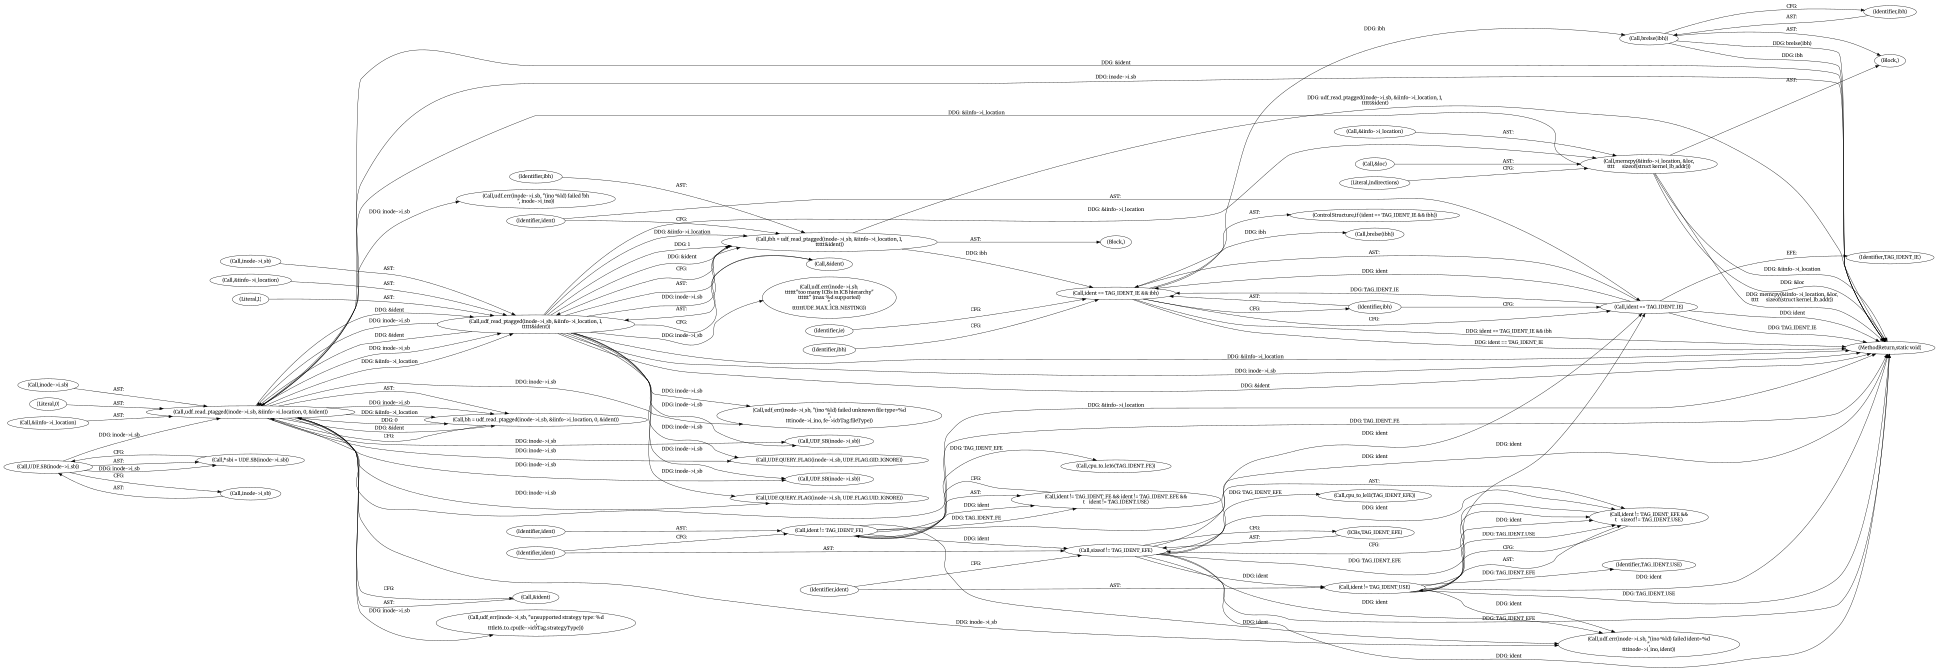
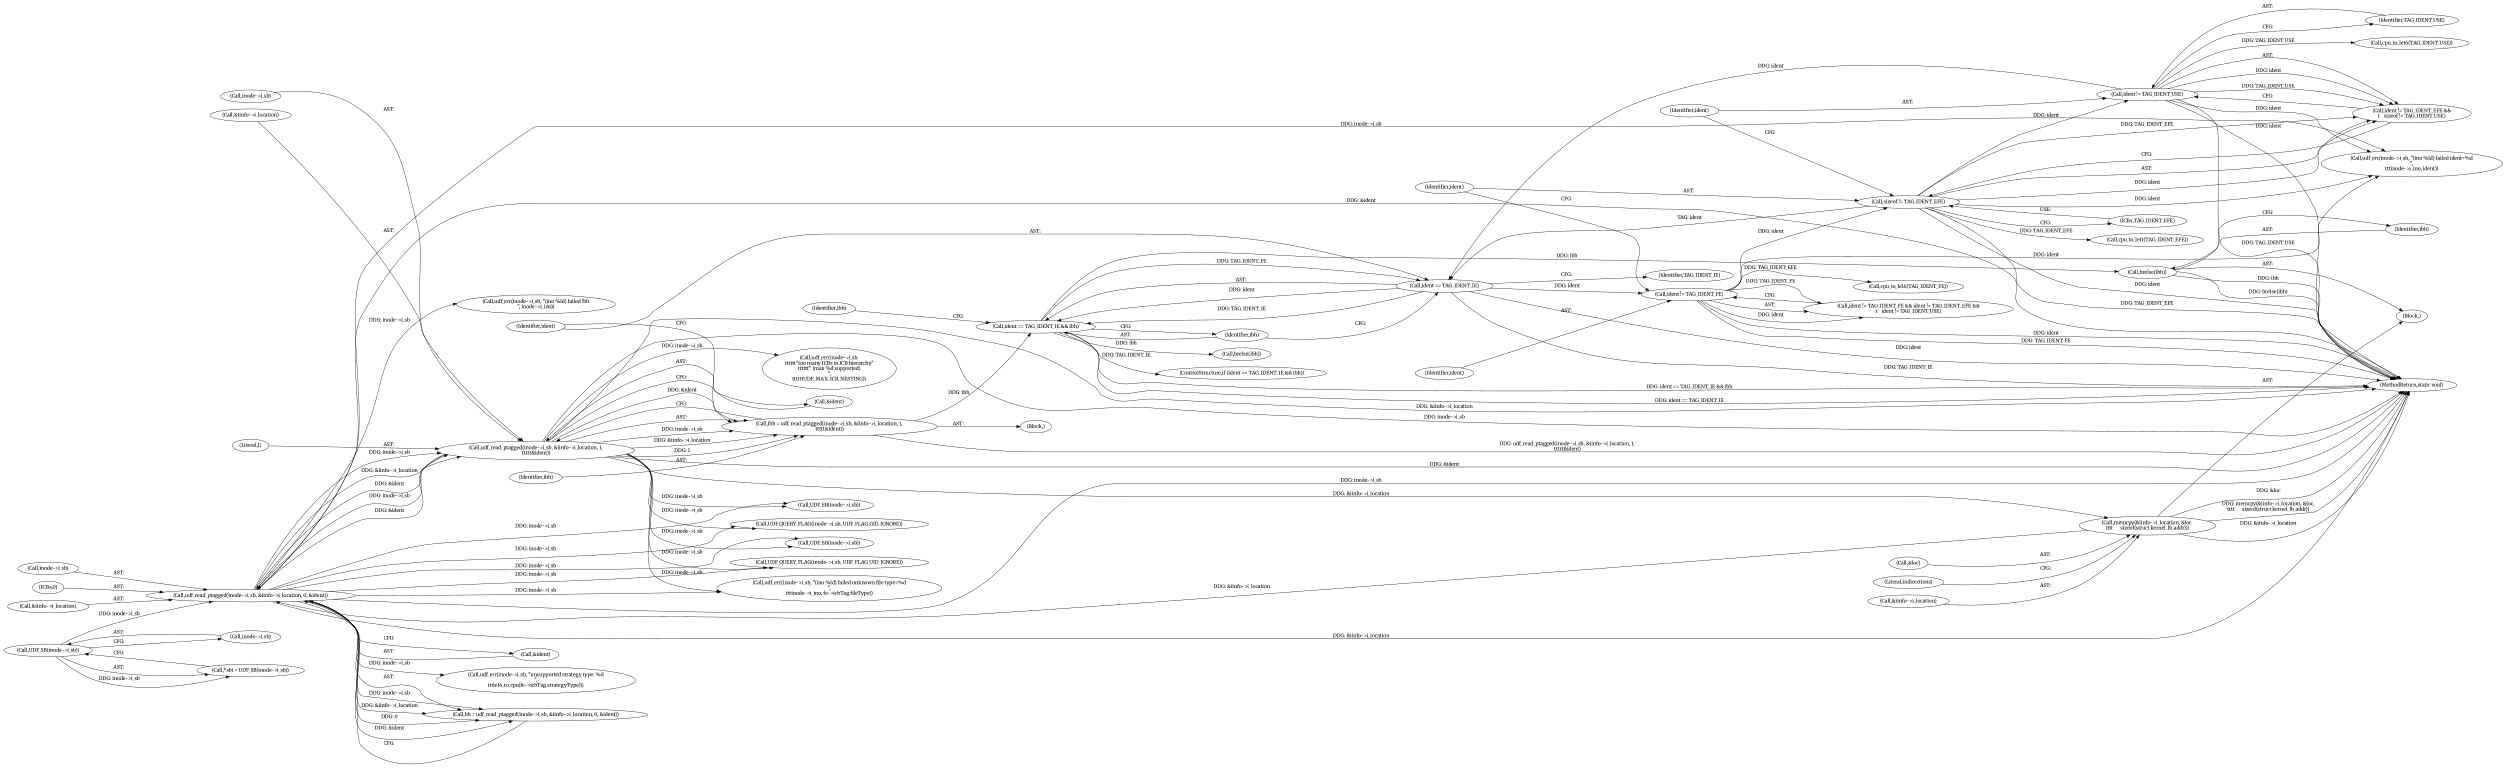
  digraph {
    fontname=Merriweather
    rankdir=LR
    node [fontname=Merriweather]
    edge [fontname=Merriweather]
    n1 [label="(Call,brelse(ibh))"]
    n2 [label="(MethodReturn,static void)"]
    n3 [label="(Block,)"]
    n4 [label="(Identifier,ibh)"]
    n5 [label="(Call,ident == TAG_IDENT_IE && ibh)"]
    n6 [label="(Call,ident == TAG_IDENT_IE)"]
    n7 [label="(ControlStructure,if (ident == TAG_IDENT_IE && ibh))"]
    n8 [label="(Call,brelse(ibh))"]
    n9 [label="(Identifier,ibh)"]
    n10 [label="(Call,ident != TAG_IDENT_FE)"]
    n11 [label="(Identifier,TAG_IDENT_IE)"]
    n12 [label="(Call,udf_err(inode->i_sb, \"(ino %ld) failed ident=%d\n\",\n\t\t\tinode->i_ino, ident))"]
    n13 [label="(Call,sizeof != TAG_IDENT_EFE)"]
    n14 [label="(Call,cpu_to_le16(TAG_IDENT_FE))"]
    n15 [label="(Call,ident != TAG_IDENT_FE && ident != TAG_IDENT_EFE &&\n\t    ident != TAG_IDENT_USE)"]
    n16 [label="(Call,ident != TAG_IDENT_USE)"]
    n17 [label="(Identifier,TAG_IDENT_USE)"]
+   n18 [label="(Call,cpu_to_le16(TAG_IDENT_USE))"]
    n19 [label="(Call,ident != TAG_IDENT_EFE &&\n\t    sizeof != TAG_IDENT_USE)"]
    n20 [label="(ICBs,TAG_IDENT_EFE)"]
    n21 [label="(Call,cpu_to_le11(TAG_IDENT_EFE))"]
    n22 [label="(Call,ibh = udf_read_ptagged(inode->i_sb, &iinfo->i_location, 1,\n \t\t\t\t\t&ident))"]
    n23 [label="(Call,udf_read_ptagged(inode->i_sb, &iinfo->i_location, 1,\n \t\t\t\t\t&ident))"]
    n24 [label="(Block,)"]
    n25 [label="(Call,udf_read_ptagged(inode->i_sb, &iinfo->i_location, 0, &ident))"]
    n26 [label="(Call,memcpy(&iinfo->i_location, &loc,\n\t\t\t\t       sizeof(struct kernel_lb_addr)))"]
    n27 [label="(Call,udf_err(inode->i_sb,\n\t\t\t\t\t\t\"too many ICBs in ICB hierarchy\"\n\t\t\t\t\t\t\" (max %d supported)\n\",\n\t\t\t\t\t\tUDF_MAX_ICB_NESTING))"]
    n28 [label="(Call,UDF_QUERY_FLAG(inode->i_sb, UDF_FLAG_GID_IGNORE))"]
    n29 [label="(Call,UDF_SB(inode->i_sb))"]
    n30 [label="(Call,UDF_QUERY_FLAG(inode->i_sb, UDF_FLAG_UID_IGNORE))"]
    n31 [label="(Call,&ident)"]
    n32 [label="(Call,udf_err(inode->i_sb, \"(ino %ld) failed unknown file type=%d\n\",\n\t\t\tinode->i_ino, fe->icbTag.fileType))"]
    n33 [label="(Call,UDF_SB(inode->i_sb))"]
    n34 [label="(Call,&ident)"]
    n35 [label="(Call,udf_err(inode->i_sb, \"unsupported strategy type: %d\n\",\n\t\t\tle16_to_cpu(fe->icbTag.strategyType)))"]
    n36 [label="(Call,bh = udf_read_ptagged(inode->i_sb, &iinfo->i_location, 0, &ident))"]
    n37 [label="(Call,udf_err(inode->i_sb, \"(ino %ld) failed !bh\n\", inode->i_ino))"]
    n38 [label="(Call,UDF_SB(inode->i_sb))"]
    n39 [label="(Call,*sbi = UDF_SB(inode->i_sb))"]
    n40 [label="(Call,inode->i_sb)"]
    n41 [label="(Call,inode->i_sb)"]
    n42 [label="(Call,&iinfo->i_location)"]
    n43 [label="(Call,&loc)"]
    n44 [label="(Literal,indirections)"]
    n45 [label="(Identifier,ident)"]
    n46 [label="(Identifier,ibh)"]
    n47 [label="(Identifier,ident)"]
    n48 [label="(Call,inode->i_sb)"]
    n49 [label="(Call,&iinfo->i_location)"]
-   n50 [label="(Literal,0)"]
+   n50 [label="(ICBs,0)"]
    n51 [label="(Identifier,ident)"]
    n52 [label="(Identifier,ident)"]
    n53 [label="(Identifier,ibh)"]
-   n54 [label="(Identifier,ie)"]
    n55 [label="(Call,&iinfo->i_location)"]
    n56 [label="(Literal,1)"]
    n1 -> n2 [label="DDG: ibh"]
    n1 -> n2 [label="DDG: brelse(ibh)"]
    n1 -> n3 [label="AST: "]
    n1 -> n4 [label="CFG: "]
    n4 -> n1 [label="AST: "]
    n5 -> n1 [label="DDG: ibh"]
    n5 -> n2 [label="DDG: ident == TAG_IDENT_IE && ibh"]
    n5 -> n2 [label="DDG: ident == TAG_IDENT_IE"]
-   n5 -> n6 [label="CFG: "]
-   n5 -> n7 [label="AST: "]
+   n5 -> n6 [label="DDG: TAG_IDENT_FE"]
+   n5 -> n7 [label="DDG: TAG_IDENT_IE"]
    n5 -> n8 [label="DDG: ibh"]
    n5 -> n9 [label="CFG: "]
    n6 -> n2 [label="DDG: ident"]
    n6 -> n2 [label="DDG: TAG_IDENT_IE"]
    n6 -> n5 [label="AST: "]
    n6 -> n5 [label="DDG: ident"]
    n6 -> n5 [label="DDG: TAG_IDENT_IE"]
-   n6 -> n11 [label="EFE: "]
+   n6 -> n10 [label="DDG: ident"]
+   n6 -> n11 [label="CFG: "]
    n9 -> n5 [label="AST: "]
    n9 -> n6 [label="CFG: "]
    n10 -> n2 [label="DDG: ident"]
    n10 -> n2 [label="DDG: TAG_IDENT_FE"]
    n10 -> n12 [label="DDG: ident"]
    n10 -> n13 [label="DDG: ident"]
    n10 -> n14 [label="DDG: TAG_IDENT_EFE"]
    n10 -> n15 [label="AST: "]
    n10 -> n15 [label="DDG: ident"]
    n10 -> n15 [label="DDG: TAG_IDENT_FE"]
    n13 -> n2 [label="DDG: ident"]
    n13 -> n2 [label="DDG: TAG_IDENT_EFE"]
-   n13 -> n6 [label="DDG: ident"]
+   n13 -> n6 [label="TAG: ident"]
    n13 -> n12 [label="DDG: ident"]
    n13 -> n16 [label="DDG: ident"]
    n13 -> n19 [label="AST: "]
    n13 -> n19 [label="DDG: ident"]
    n13 -> n19 [label="DDG: TAG_IDENT_EFE"]
    n13 -> n20 [label="CFG: "]
    n13 -> n21 [label="DDG: TAG_IDENT_EFE"]
    n15 -> n10 [label="CFG: "]
    n16 -> n2 [label="DDG: ident"]
    n16 -> n2 [label="DDG: TAG_IDENT_USE"]
    n16 -> n6 [label="DDG: ident"]
    n16 -> n12 [label="DDG: ident"]
-   n16 -> n17 [label="DDG: TAG_IDENT_EFE"]
+   n16 -> n17 [label="CFG: "]
+   n16 -> n18 [label="DDG: TAG_IDENT_USE"]
    n16 -> n19 [label="AST: "]
    n16 -> n19 [label="DDG: ident"]
    n16 -> n19 [label="DDG: TAG_IDENT_USE"]
+   n17 -> n16 [label="AST: "]
    n19 -> n13 [label="CFG: "]
    n19 -> n16 [label="CFG: "]
-   n20 -> n13 [label="AST: "]
+   n20 -> n13 [label="USE: "]
    n22 -> n2 [label="DDG: udf_read_ptagged(inode->i_sb, &iinfo->i_location, 1,\n \t\t\t\t\t&ident)"]
    n22 -> n5 [label="DDG: ibh"]
    n22 -> n23 [label="CFG: "]
    n22 -> n24 [label="AST: "]
    n23 -> n2 [label="DDG: &iinfo->i_location"]
    n23 -> n2 [label="DDG: inode->i_sb"]
    n23 -> n2 [label="DDG: &ident"]
    n23 -> n22 [label="AST: "]
    n23 -> n22 [label="DDG: inode->i_sb"]
    n23 -> n22 [label="DDG: &iinfo->i_location"]
    n23 -> n22 [label="DDG: 1"]
    n23 -> n22 [label="DDG: &ident"]
    n23 -> n25 [label="DDG: inode->i_sb"]
    n23 -> n25 [label="DDG: &ident"]
    n23 -> n26 [label="DDG: &iinfo->i_location"]
    n23 -> n27 [label="DDG: inode->i_sb"]
    n23 -> n28 [label="DDG: inode->i_sb"]
    n23 -> n29 [label="DDG: inode->i_sb"]
    n23 -> n30 [label="DDG: inode->i_sb"]
    n23 -> n31 [label="CFG: "]
    n23 -> n32 [label="DDG: inode->i_sb"]
    n23 -> n33 [label="DDG: inode->i_sb"]
    n25 -> n2 [label="DDG: &ident"]
    n25 -> n2 [label="DDG: inode->i_sb"]
    n25 -> n2 [label="DDG: &iinfo->i_location"]
    n25 -> n12 [label="DDG: inode->i_sb"]
    n25 -> n23 [label="DDG: inode->i_sb"]
    n25 -> n23 [label="DDG: &iinfo->i_location"]
    n25 -> n23 [label="DDG: &ident"]
    n25 -> n28 [label="DDG: inode->i_sb"]
    n25 -> n29 [label="DDG: inode->i_sb"]
    n25 -> n30 [label="DDG: inode->i_sb"]
    n25 -> n32 [label="DDG: inode->i_sb"]
    n25 -> n33 [label="DDG: inode->i_sb"]
    n25 -> n34 [label="CFG: "]
    n25 -> n35 [label="DDG: inode->i_sb"]
    n25 -> n36 [label="AST: "]
    n25 -> n36 [label="DDG: inode->i_sb"]
    n25 -> n36 [label="DDG: &iinfo->i_location"]
    n25 -> n36 [label="DDG: 0"]
    n25 -> n36 [label="DDG: &ident"]
    n25 -> n37 [label="DDG: inode->i_sb"]
    n26 -> n2 [label="DDG: memcpy(&iinfo->i_location, &loc,\n\t\t\t\t       sizeof(struct kernel_lb_addr))"]
    n26 -> n2 [label="DDG: &iinfo->i_location"]
    n26 -> n2 [label="DDG: &loc"]
    n26 -> n3 [label="AST: "]
    n26 -> n25 [label="DDG: &iinfo->i_location"]
    n31 -> n23 [label="AST: "]
    n34 -> n25 [label="AST: "]
    n36 -> n25 [label="CFG: "]
    n38 -> n25 [label="DDG: inode->i_sb"]
    n38 -> n39 [label="AST: "]
    n38 -> n39 [label="DDG: inode->i_sb"]
    n38 -> n40 [label="CFG: "]
    n39 -> n38 [label="CFG: "]
    n40 -> n38 [label="AST: "]
    n41 -> n23 [label="AST: "]
    n42 -> n23 [label="AST: "]
    n43 -> n26 [label="AST: "]
    n44 -> n26 [label="CFG: "]
    n45 -> n13 [label="CFG: "]
    n45 -> n16 [label="AST: "]
    n46 -> n22 [label="AST: "]
    n47 -> n10 [label="AST: "]
    n48 -> n25 [label="AST: "]
    n49 -> n26 [label="AST: "]
    n50 -> n25 [label="AST: "]
    n51 -> n10 [label="CFG: "]
    n51 -> n13 [label="AST: "]
    n52 -> n6 [label="AST: "]
    n52 -> n22 [label="CFG: "]
    n53 -> n5 [label="CFG: "]
-   n54 -> n5 [label="CFG: "]
    n55 -> n25 [label="AST: "]
    n56 -> n23 [label="AST: "]
  }
